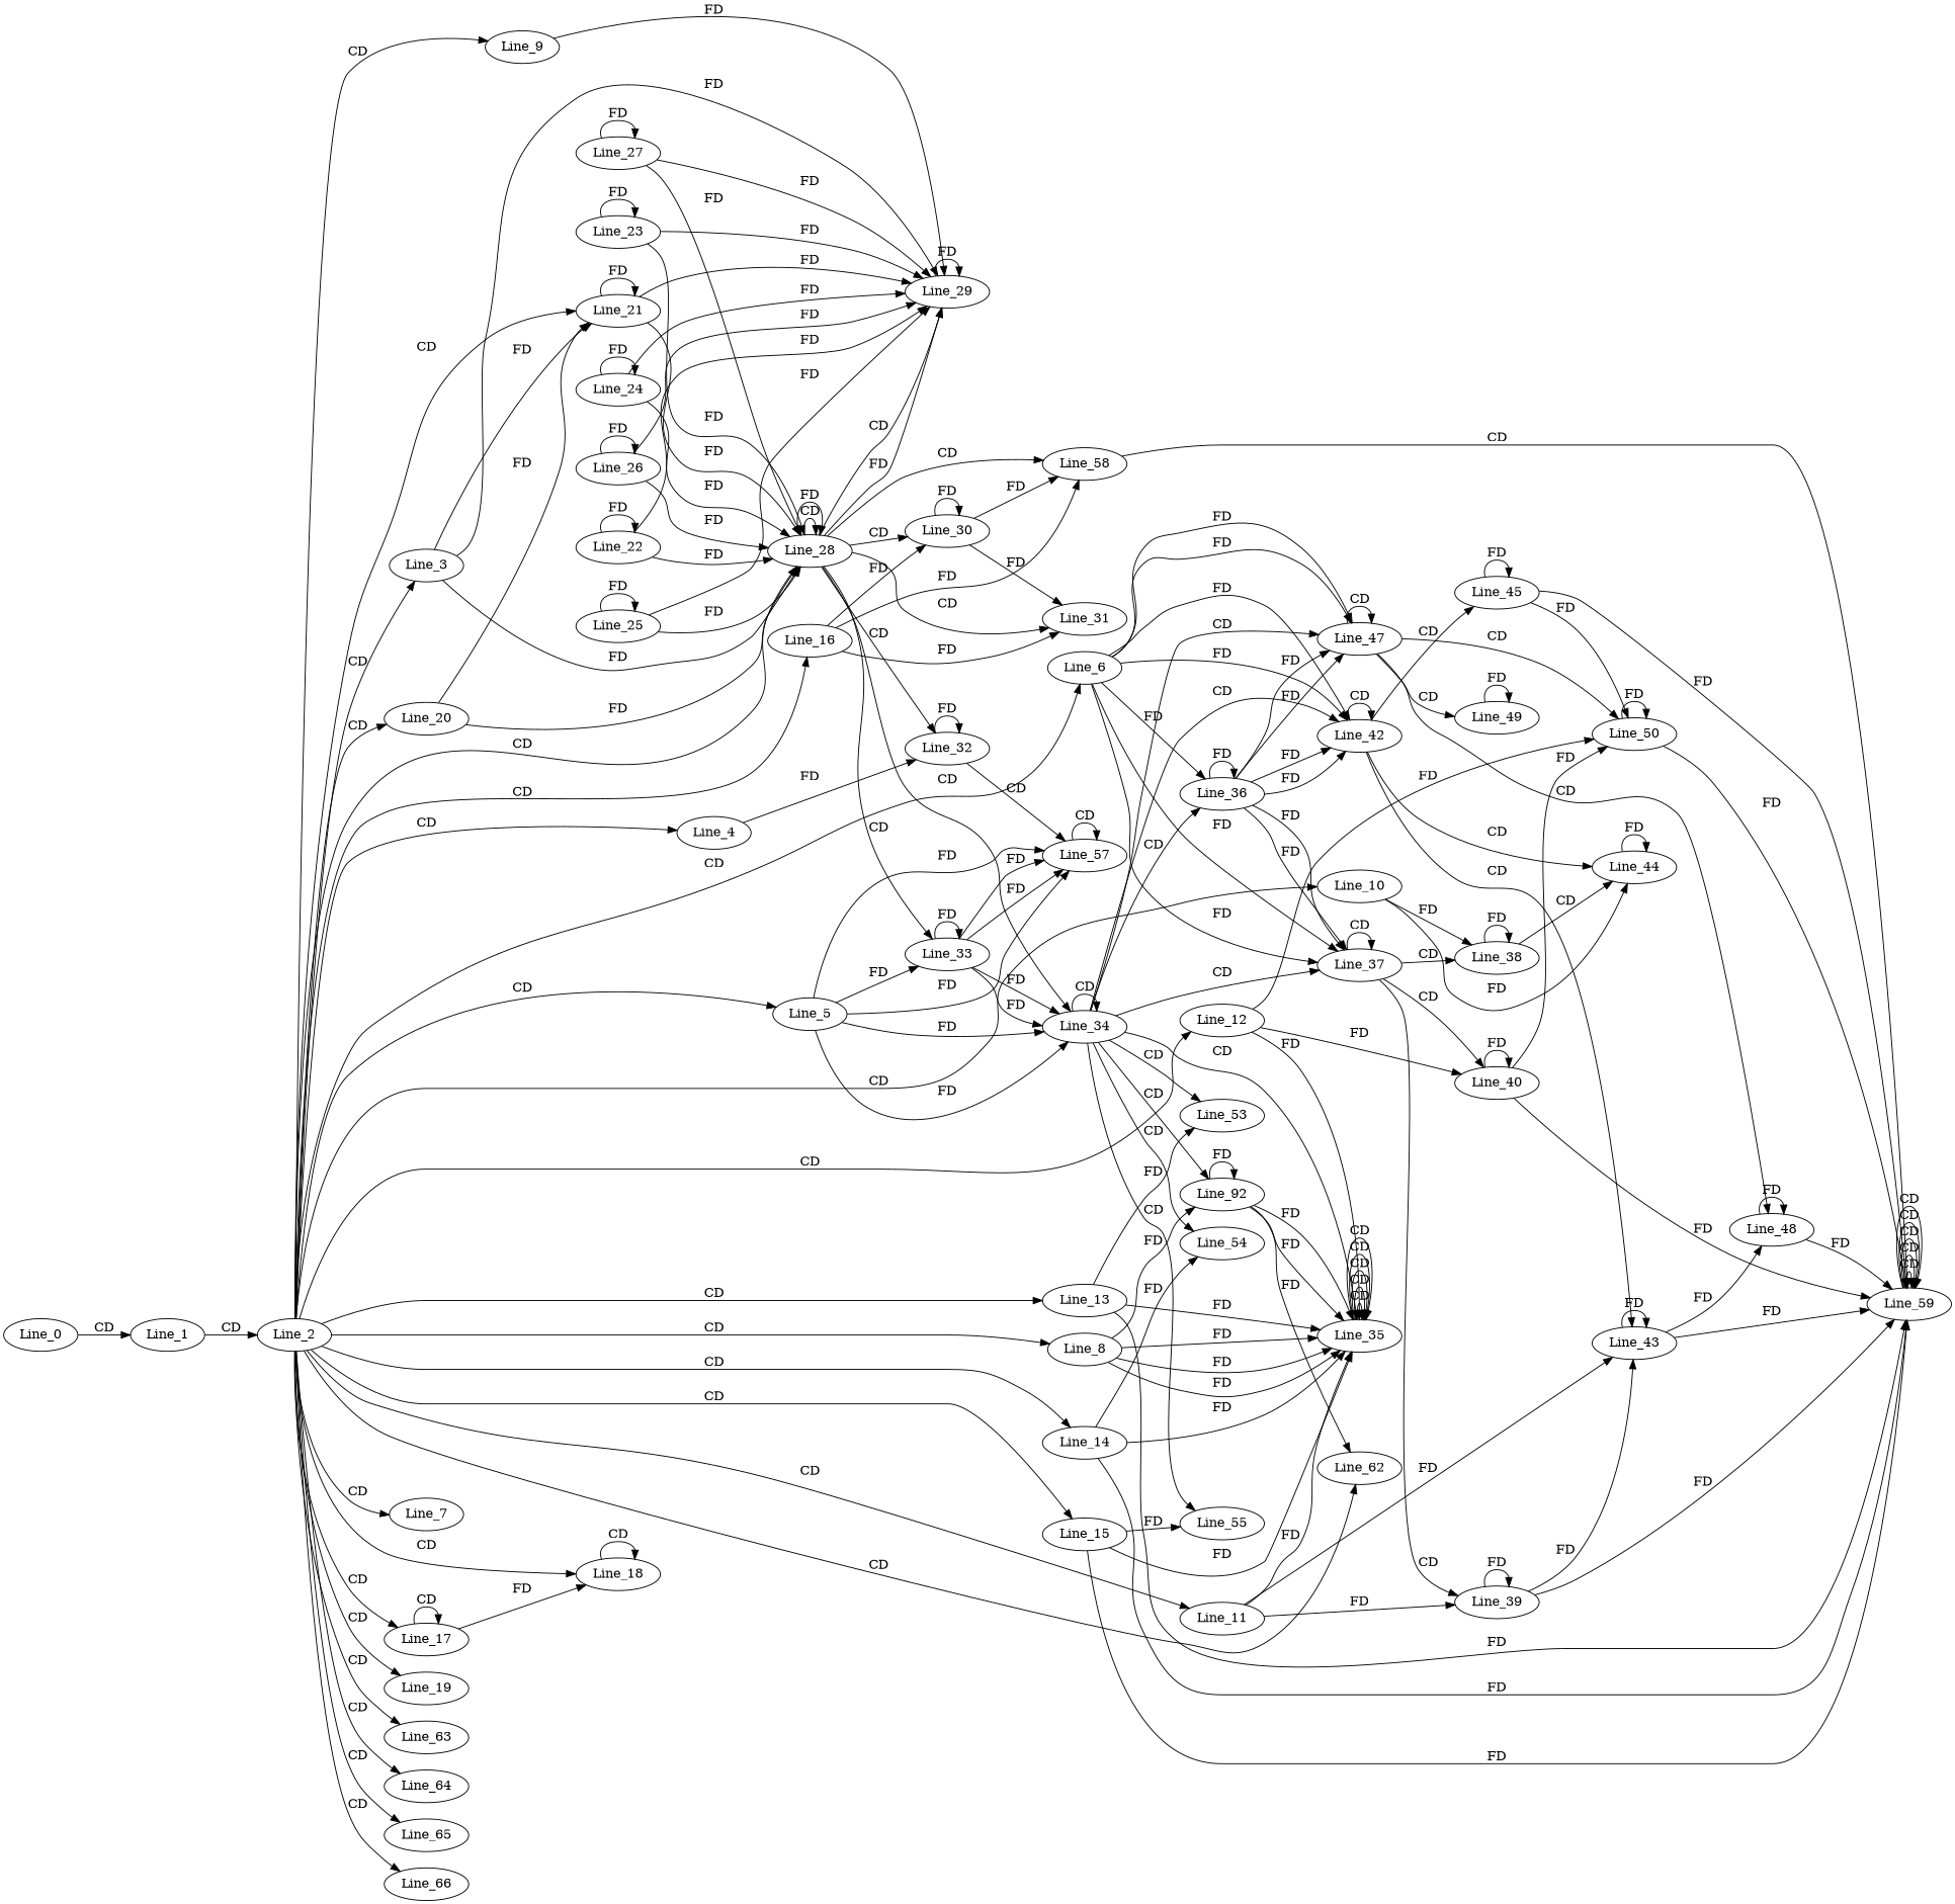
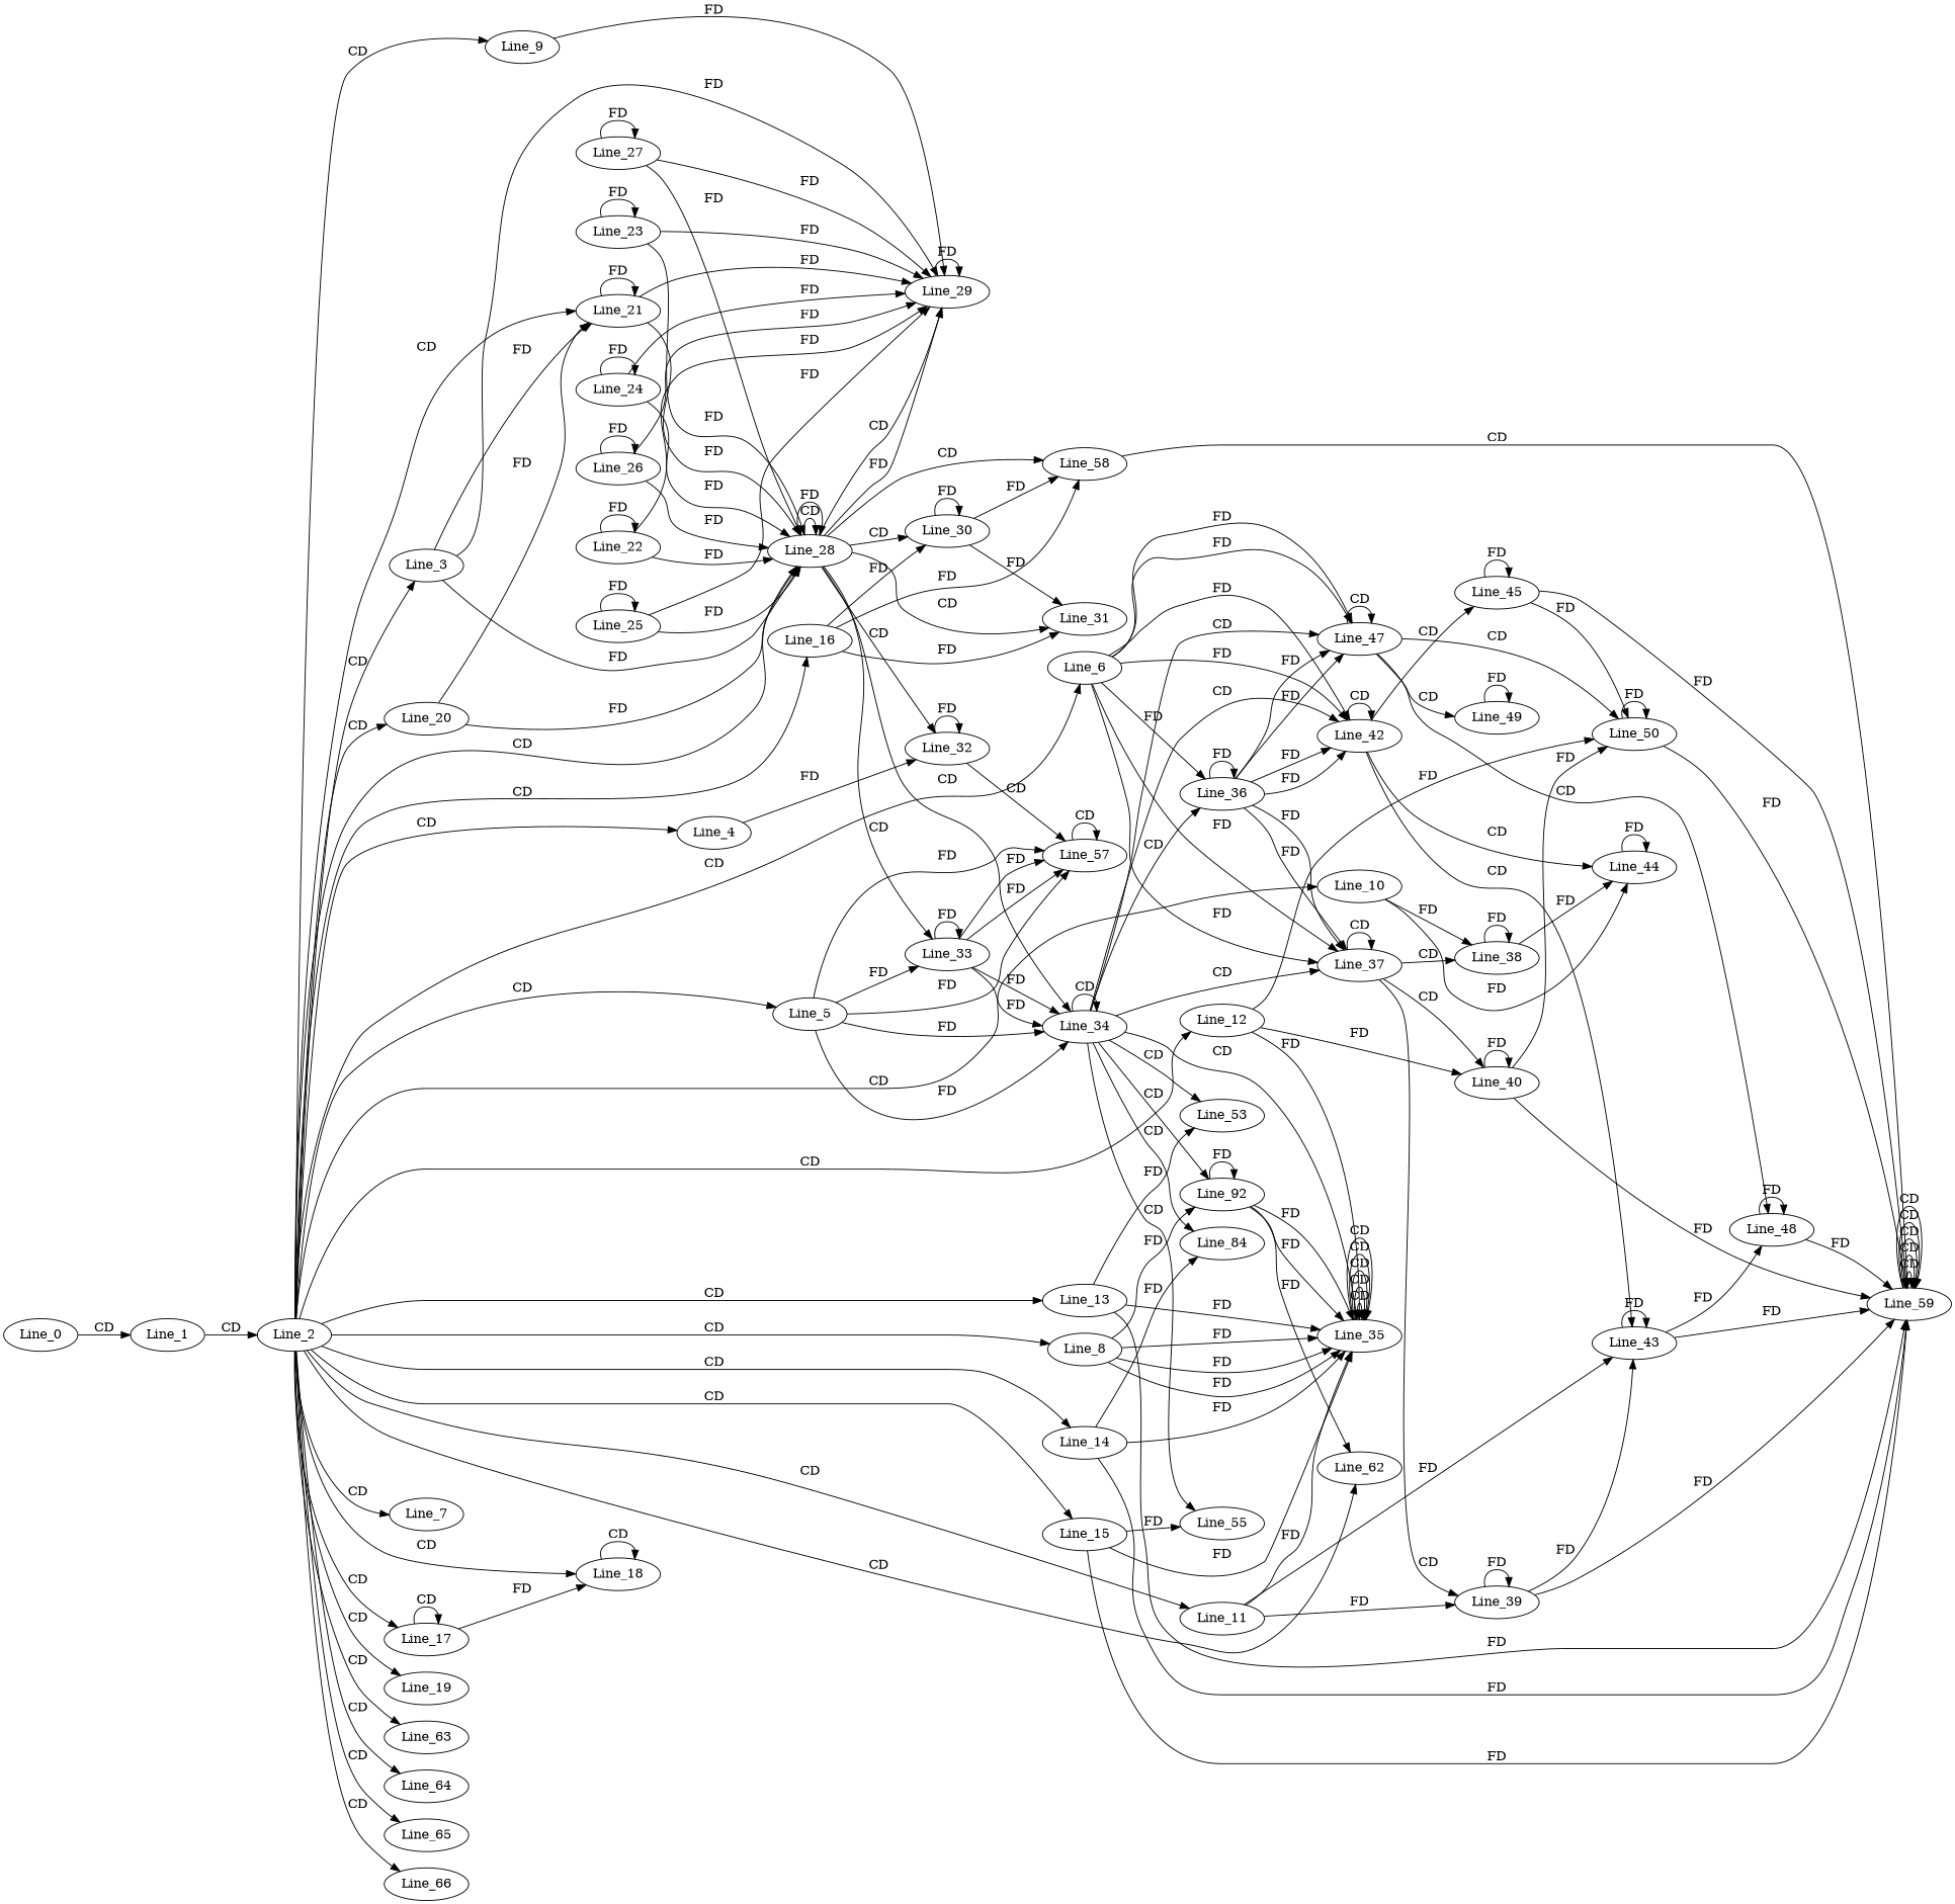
  digraph {
    rankdir=LR
    Line_0
    Line_1
    Line_2
    Line_3
    Line_4
    Line_5
    Line_6
    Line_7
    Line_8
    Line_9
    Line_10
    Line_11
    Line_12
    Line_13
    Line_14
    Line_15
    Line_16
    Line_17
    Line_18
    Line_19
    Line_20
    Line_21
    Line_28
    Line_62
    Line_63
    Line_64
    Line_65
    Line_66
    Line_29
    Line_32
    Line_33
    Line_34
    Line_57
    Line_36
    Line_37
    Line_42
    Line_47
    Line_35
    n39 [label=Line_92]
    Line_38
    Line_44
    Line_39
    Line_43
    Line_40
    Line_50
    Line_53
    Line_59
-   Line_54
+   Line_54 [label=Line_84]
    Line_55
    Line_30
    Line_31
    Line_58
    Line_45
    Line_48
    Line_49
    Line_22
    Line_23
    Line_24
    Line_25
    Line_26
    Line_27
    Line_0 -> Line_1 [label=CD]
    Line_1 -> Line_2 [label=CD]
    Line_2 -> Line_3 [label=CD]
    Line_2 -> Line_4 [label=CD]
    Line_2 -> Line_5 [label=CD]
    Line_2 -> Line_6 [label=CD]
    Line_2 -> Line_7 [label=CD]
    Line_2 -> Line_8 [label=CD]
    Line_2 -> Line_9 [label=CD]
    Line_2 -> Line_10 [label=CD]
    Line_2 -> Line_11 [label=CD]
    Line_2 -> Line_12 [label=CD]
    Line_2 -> Line_13 [label=CD]
    Line_2 -> Line_14 [label=CD]
    Line_2 -> Line_15 [label=CD]
    Line_2 -> Line_16 [label=CD]
    Line_2 -> Line_17 [label=CD]
    Line_2 -> Line_18 [label=CD]
    Line_2 -> Line_19 [label=CD]
    Line_2 -> Line_20 [label=CD]
    Line_2 -> Line_21 [label=CD]
    Line_2 -> Line_28 [label=CD]
    Line_2 -> Line_62 [label=CD]
    Line_2 -> Line_63 [label=CD]
    Line_2 -> Line_64 [label=CD]
    Line_2 -> Line_65 [label=CD]
    Line_2 -> Line_66 [label=CD]
    Line_3 -> Line_21 [label=FD]
    Line_3 -> Line_28 [label=FD]
    Line_3 -> Line_29 [label=FD]
    Line_4 -> Line_32 [label=FD]
    Line_5 -> Line_33 [label=FD]
    Line_5 -> Line_34 [label=FD]
    Line_5 -> Line_34 [label=FD]
    Line_5 -> Line_57 [label=FD]
    Line_5 -> Line_57 [label=FD]
    Line_6 -> Line_36 [label=FD]
    Line_6 -> Line_37 [label=FD]
    Line_6 -> Line_37 [label=FD]
    Line_6 -> Line_42 [label=FD]
    Line_6 -> Line_42 [label=FD]
    Line_6 -> Line_47 [label=FD]
    Line_6 -> Line_47 [label=FD]
    Line_8 -> Line_35 [label=FD]
    Line_8 -> Line_35 [label=FD]
    Line_8 -> Line_35 [label=FD]
    Line_8 -> n39 [label=FD]
    Line_9 -> Line_29 [label=FD]
    Line_10 -> Line_38 [label=FD]
    Line_10 -> Line_44 [label=FD]
    Line_11 -> Line_35 [label=FD]
    Line_11 -> Line_39 [label=FD]
    Line_11 -> Line_43 [label=FD]
    Line_12 -> Line_35 [label=FD]
    Line_12 -> Line_40 [label=FD]
    Line_12 -> Line_50 [label=FD]
    Line_13 -> Line_35 [label=FD]
    Line_13 -> Line_53 [label=FD]
    Line_13 -> Line_59 [label=FD]
    Line_14 -> Line_35 [label=FD]
    Line_14 -> Line_59 [label=FD]
    Line_14 -> Line_54 [label=FD]
    Line_15 -> Line_35 [label=FD]
    Line_15 -> Line_59 [label=FD]
    Line_15 -> Line_55 [label=FD]
    Line_16 -> Line_30 [label=FD]
    Line_16 -> Line_31 [label=FD]
    Line_16 -> Line_58 [label=FD]
    Line_17 -> Line_17 [label=CD]
    Line_17 -> Line_18 [label=FD]
    Line_18 -> Line_18 [label=CD]
    Line_20 -> Line_21 [label=FD]
    Line_20 -> Line_28 [label=FD]
    Line_21 -> Line_21 [label=FD]
    Line_21 -> Line_28 [label=FD]
    Line_21 -> Line_29 [label=FD]
    Line_28 -> Line_28 [label=CD]
    Line_28 -> Line_28 [label=FD]
    Line_28 -> Line_29 [label=CD]
    Line_28 -> Line_29 [label=FD]
    Line_28 -> Line_32 [label=CD]
    Line_28 -> Line_33 [label=CD]
    Line_28 -> Line_34 [label=CD]
    Line_28 -> Line_30 [label=CD]
    Line_28 -> Line_31 [label=CD]
    Line_28 -> Line_58 [label=CD]
    Line_29 -> Line_29 [label=FD]
    Line_32 -> Line_32 [label=FD]
    Line_32 -> Line_57 [label=CD]
    Line_33 -> Line_33 [label=FD]
    Line_33 -> Line_34 [label=FD]
    Line_33 -> Line_34 [label=FD]
    Line_33 -> Line_57 [label=FD]
    Line_33 -> Line_57 [label=FD]
    Line_34 -> Line_34 [label=CD]
    Line_34 -> Line_36 [label=CD]
    Line_34 -> Line_37 [label=CD]
    Line_34 -> Line_42 [label=CD]
    Line_34 -> Line_47 [label=CD]
    Line_34 -> Line_35 [label=CD]
    Line_34 -> n39 [label=CD]
    Line_34 -> Line_53 [label=CD]
    Line_34 -> Line_54 [label=CD]
    Line_34 -> Line_55 [label=CD]
    Line_57 -> Line_57 [label=CD]
    Line_36 -> Line_36 [label=FD]
    Line_36 -> Line_37 [label=FD]
    Line_36 -> Line_37 [label=FD]
    Line_36 -> Line_42 [label=FD]
    Line_36 -> Line_42 [label=FD]
    Line_36 -> Line_47 [label=FD]
    Line_36 -> Line_47 [label=FD]
    Line_37 -> Line_37 [label=CD]
    Line_37 -> Line_38 [label=CD]
    Line_37 -> Line_39 [label=CD]
    Line_37 -> Line_40 [label=CD]
    Line_42 -> Line_42 [label=CD]
    Line_42 -> Line_44 [label=CD]
    Line_42 -> Line_43 [label=CD]
    Line_42 -> Line_45 [label=CD]
    Line_47 -> Line_47 [label=CD]
    Line_47 -> Line_50 [label=CD]
    Line_47 -> Line_48 [label=CD]
    Line_47 -> Line_49 [label=CD]
    Line_35 -> Line_35 [label=CD]
    Line_35 -> Line_35 [label=CD]
    Line_35 -> Line_35 [label=CD]
    Line_35 -> Line_35 [label=CD]
    Line_35 -> Line_35 [label=CD]
    n39 -> Line_62 [label=FD]
    n39 -> Line_35 [label=FD]
    n39 -> Line_35 [label=FD]
    n39 -> n39 [label=FD]
    Line_38 -> Line_38 [label=FD]
-   Line_38 -> Line_44 [label=CD]
+   Line_38 -> Line_44 [label=FD]
    Line_44 -> Line_44 [label=FD]
    Line_39 -> Line_39 [label=FD]
    Line_39 -> Line_43 [label=FD]
    Line_39 -> Line_59 [label=FD]
    Line_43 -> Line_43 [label=FD]
    Line_43 -> Line_59 [label=FD]
    Line_43 -> Line_48 [label=FD]
    Line_40 -> Line_40 [label=FD]
    Line_40 -> Line_50 [label=FD]
    Line_40 -> Line_59 [label=FD]
    Line_50 -> Line_50 [label=FD]
    Line_50 -> Line_59 [label=FD]
    Line_59 -> Line_59 [label=CD]
    Line_59 -> Line_59 [label=CD]
    Line_59 -> Line_59 [label=CD]
    Line_59 -> Line_59 [label=CD]
    Line_59 -> Line_59 [label=CD]
    Line_30 -> Line_30 [label=FD]
    Line_30 -> Line_31 [label=FD]
    Line_30 -> Line_58 [label=FD]
    Line_58 -> Line_59 [label=CD]
    Line_45 -> Line_50 [label=FD]
    Line_45 -> Line_59 [label=FD]
    Line_45 -> Line_45 [label=FD]
    Line_48 -> Line_59 [label=FD]
    Line_48 -> Line_48 [label=FD]
    Line_49 -> Line_49 [label=FD]
    Line_22 -> Line_28 [label=FD]
    Line_22 -> Line_29 [label=FD]
    Line_22 -> Line_22 [label=FD]
    Line_23 -> Line_28 [label=FD]
    Line_23 -> Line_29 [label=FD]
    Line_23 -> Line_23 [label=FD]
    Line_24 -> Line_28 [label=FD]
    Line_24 -> Line_29 [label=FD]
    Line_24 -> Line_24 [label=FD]
    Line_25 -> Line_28 [label=FD]
    Line_25 -> Line_29 [label=FD]
    Line_25 -> Line_25 [label=FD]
    Line_26 -> Line_28 [label=FD]
    Line_26 -> Line_29 [label=FD]
    Line_26 -> Line_26 [label=FD]
    Line_27 -> Line_28 [label=FD]
    Line_27 -> Line_29 [label=FD]
    Line_27 -> Line_27 [label=FD]
  }
